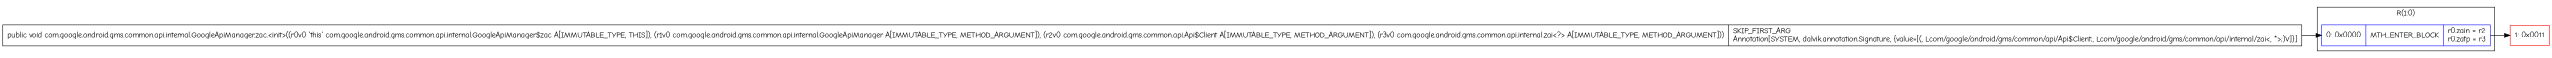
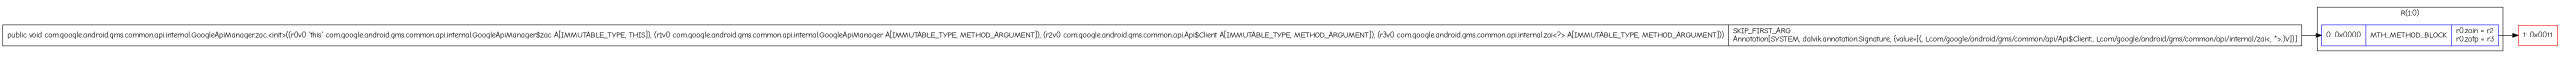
  digraph {
    rankdir=LR
    fontname="Comic Neue"
    node [shape=record fontname="Comic Neue"]
    edge [fontname="Comic Neue"]
-   n1 [color=blue label="{0\:\ 0x0000|MTH_ENTER_BLOCK\l|r0.zain = r2\lr0.zafp = r3\l}"]
+   n1 [color=blue label="{0\:\ 0x0000|MTH_METHOD_BLOCK\l|r0.zain = r2\lr0.zafp = r3\l}"]
    n2 [color=red label="{1\:\ 0x0011}"]
    n3 [label="{public void com.google.android.gms.common.api.internal.GoogleApiManager.zac.\<init\>((r0v0 'this' com.google.android.gms.common.api.internal.GoogleApiManager$zac A[IMMUTABLE_TYPE, THIS]), (r1v0 com.google.android.gms.common.api.internal.GoogleApiManager A[IMMUTABLE_TYPE, METHOD_ARGUMENT]), (r2v0 com.google.android.gms.common.api.Api$Client A[IMMUTABLE_TYPE, METHOD_ARGUMENT]), (r3v0 com.google.android.gms.common.api.internal.zai\<?\> A[IMMUTABLE_TYPE, METHOD_ARGUMENT]))  | SKIP_FIRST_ARG\lAnnotation[SYSTEM, dalvik.annotation.Signature, \{value=[(, Lcom\/google\/android\/gms\/common\/api\/Api$Client;, Lcom\/google\/android\/gms\/common\/api\/internal\/zai\<, *\>;)V]\}]\l}"]
    subgraph cluster_1 {
      label="R(1:0)"
      n1
    }
    n1 -> n2
    n3 -> n1
  }
